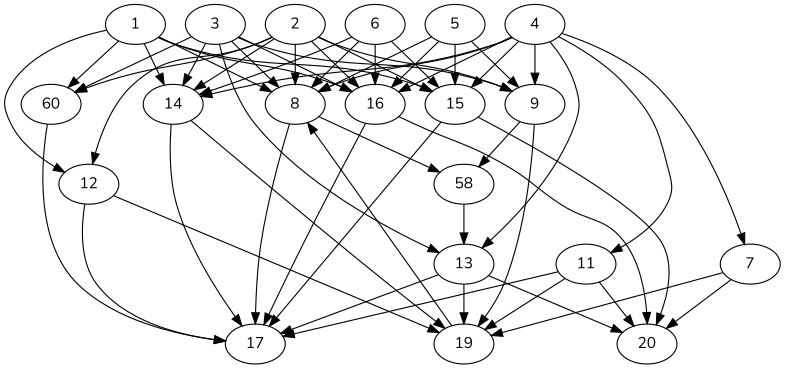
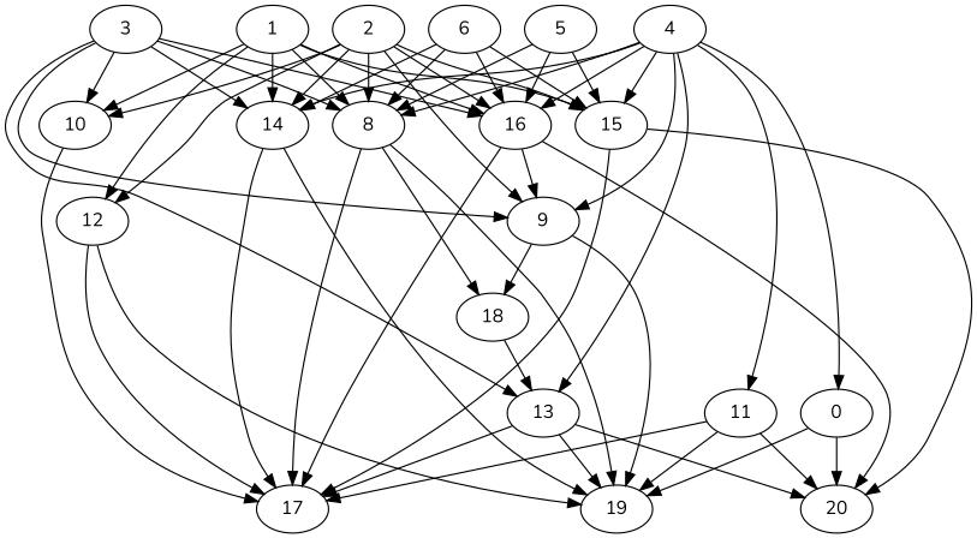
  digraph {
    fontname=Nunito
    node [alpha=0.01 fontname=Nunito]
    edge [fontname=Nunito]
    1 [alpha=0.03 expect_size=23912448]
    8 [expect_size=17655808]
-   10 [alpha=0.04 expect_size=15017984 label=60]
+   10 [alpha=0.04 expect_size=15017984]
    12 [alpha=0.17 expect_size=46150656]
    14 [alpha=0.13 expect_size=36626432]
    15 [expect_size=21232640]
    16 [alpha=0.07 expect_size=24407040]
    19 [alpha=0.15 expect_size=6606848]
    17 [alpha=0.04 expect_size=51314688]
-   18 [alpha=0.15 expect_size=52320256 label=58]
+   18 [alpha=0.15 expect_size=52320256]
    20 [alpha=0.16 expect_size=16770048]
    13 [alpha=0.05 expect_size=47484928]
    2 [expect_size=47513600]
    9 [alpha=0.04 expect_size=5844992]
    3 [alpha=0.15 expect_size=52169728]
    4 [alpha=0.13 expect_size=25788416]
-   7 [alpha=0.00 expect_size=21289984]
+   7 [alpha=0.00 expect_size=21289984 label=0]
    11 [alpha=0.02 expect_size=40162304]
    5 [expect_size=18250752]
    6 [alpha=0.11 expect_size=25903104]
    1 -> 8
    1 -> 10
    1 -> 12
    1 -> 14
    1 -> 15
    1 -> 16
-   19 -> 8
+   8 -> 19
    8 -> 17
    8 -> 18
    10 -> 17
    12 -> 19
    12 -> 17
    14 -> 19
    14 -> 17
    15 -> 17
    15 -> 20
    16 -> 17
    16 -> 20
    18 -> 13
    13 -> 19
    13 -> 17
    13 -> 20
    2 -> 8
    2 -> 10
    2 -> 12
    2 -> 14
    2 -> 15
    2 -> 16
    2 -> 9
    9 -> 19
    9 -> 18
    3 -> 8
    3 -> 10
    3 -> 14
    3 -> 16
    3 -> 13
    3 -> 9
    4 -> 8
    4 -> 14
    4 -> 15
    4 -> 16
    4 -> 13
    4 -> 9
    4 -> 7
    4 -> 11
    7 -> 19
    7 -> 20
    11 -> 19
    11 -> 17
    11 -> 20
    5 -> 8
    5 -> 15
    5 -> 16
-   5 -> 9
+   16 -> 9
    6 -> 8
    6 -> 14
    6 -> 15
    6 -> 16
  }
